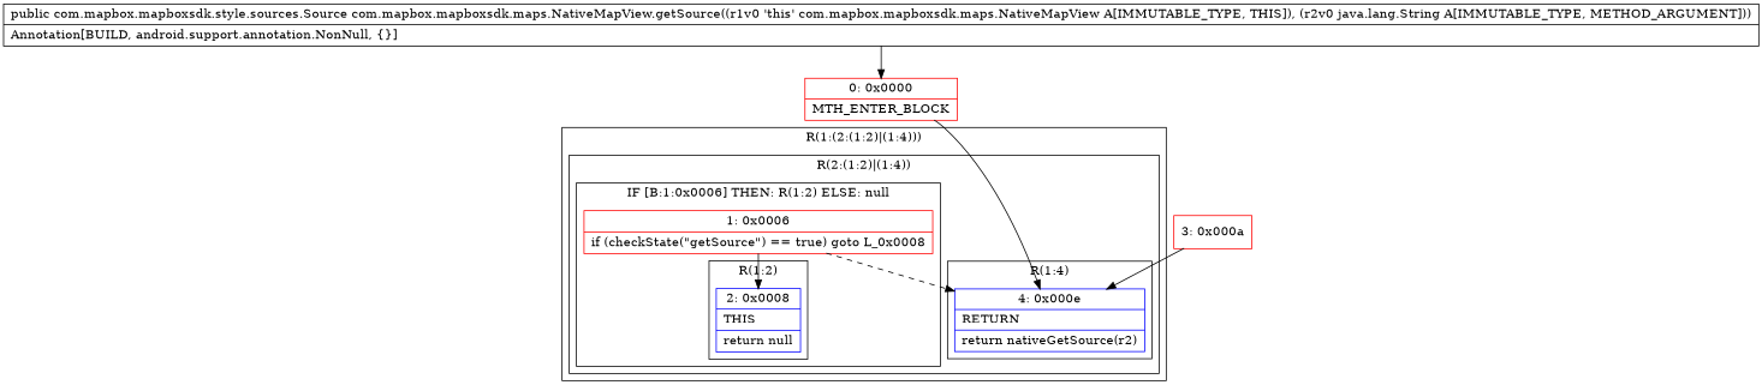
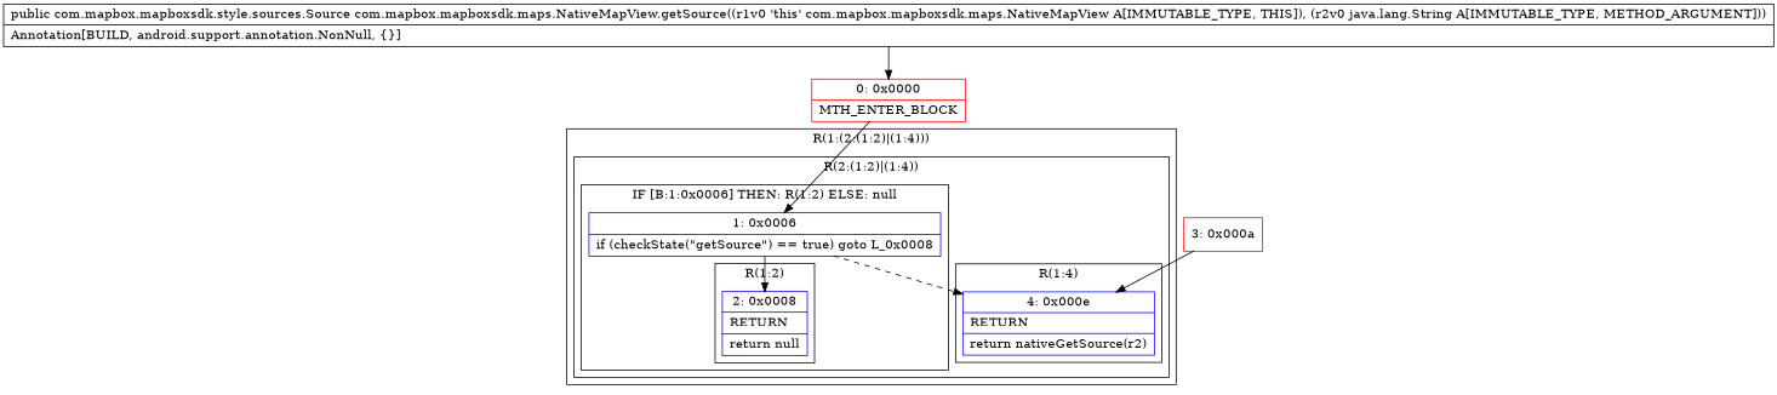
  digraph {
    node [color=blue shape=record]
-   n1 [label="{2\:\ 0x0008|THIS\l|return null\l}"]
-   n2 [color=red label="{1\:\ 0x0006|if (checkState(\"getSource\") == true) goto L_0x0008\l}"]
+   n1 [label="{2\:\ 0x0008|RETURN\l|return null\l}"]
+   n2 [label="{1\:\ 0x0006|if (checkState(\"getSource\") == true) goto L_0x0008\l}"]
    n3 [label="{4\:\ 0x000e|RETURN\l|return nativeGetSource(r2)\l}"]
    n4 [color=red label="{3\:\ 0x000a}"]
    n5 [color=red label="{0\:\ 0x0000|MTH_ENTER_BLOCK\l}"]
    n6 [label="{public com.mapbox.mapboxsdk.style.sources.Source com.mapbox.mapboxsdk.maps.NativeMapView.getSource((r1v0 'this' com.mapbox.mapboxsdk.maps.NativeMapView A[IMMUTABLE_TYPE, THIS]), (r2v0 java.lang.String A[IMMUTABLE_TYPE, METHOD_ARGUMENT]))  | Annotation[BUILD, android.support.annotation.NonNull, \{\}]\l}" color=""]
    subgraph cluster_1 {
      label="R(1:(2:(1:2)|(1:4)))"
      subgraph cluster_2 {
        label="R(2:(1:2)|(1:4))"
        subgraph cluster_3 {
          label="IF [B:1:0x0006] THEN: R(1:2) ELSE: null"
          n2
          subgraph cluster_4 {
            label="R(1:2)"
            n1
          }
        }
        subgraph cluster_5 {
          label="R(1:4)"
          n3
        }
      }
    }
    n2 -> n1
    n2 -> n3 [style=dashed]
    n4 -> n3
-   n5 -> n3
+   n5 -> n2
    n6 -> n5
  }
